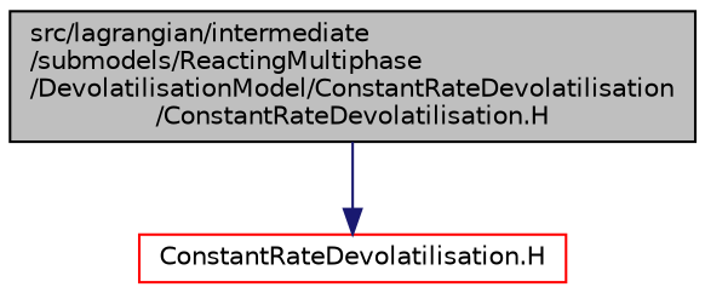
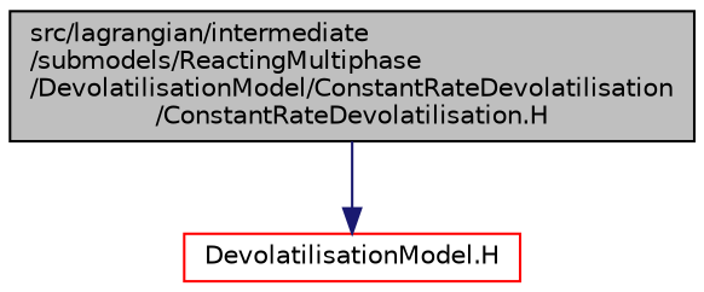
  digraph {
    node [fontname=Helvetica fontsize=10 shape=record]
    n1 [color=black fillcolor=grey75 fontcolor=black height=0.2 label="src/lagrangian/intermediate\l/submodels/ReactingMultiphase\l/DevolatilisationModel/ConstantRateDevolatilisation\l/ConstantRateDevolatilisation.H" style=filled width=0.4]
-   n2 [color=red height=0.2 label="ConstantRateDevolatilisation.H" width=0.4]
+   n2 [color=red height=0.2 label="DevolatilisationModel.H" width=0.4]
    n1 -> n2 [color=midnightblue fontname=Helvetica fontsize=10 labelfontname=Helvetica labelfontsize=10 style=solid]
  }
